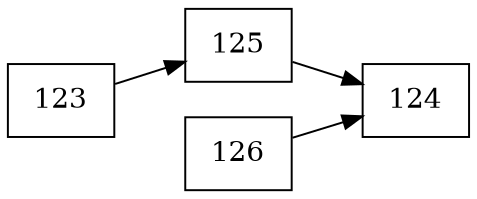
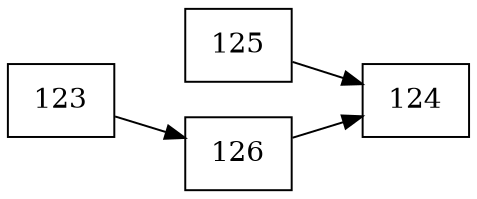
  digraph {
    rankdir=LR
    node [shape=record]
    n1 [label="{123}"]
    n2 [label="{125}"]
    n3 [label="{124}"]
    n4 [label="{126}"]
-   n1 -> n2
+   n1 -> n4
    n2 -> n3
    n4 -> n3
  }
